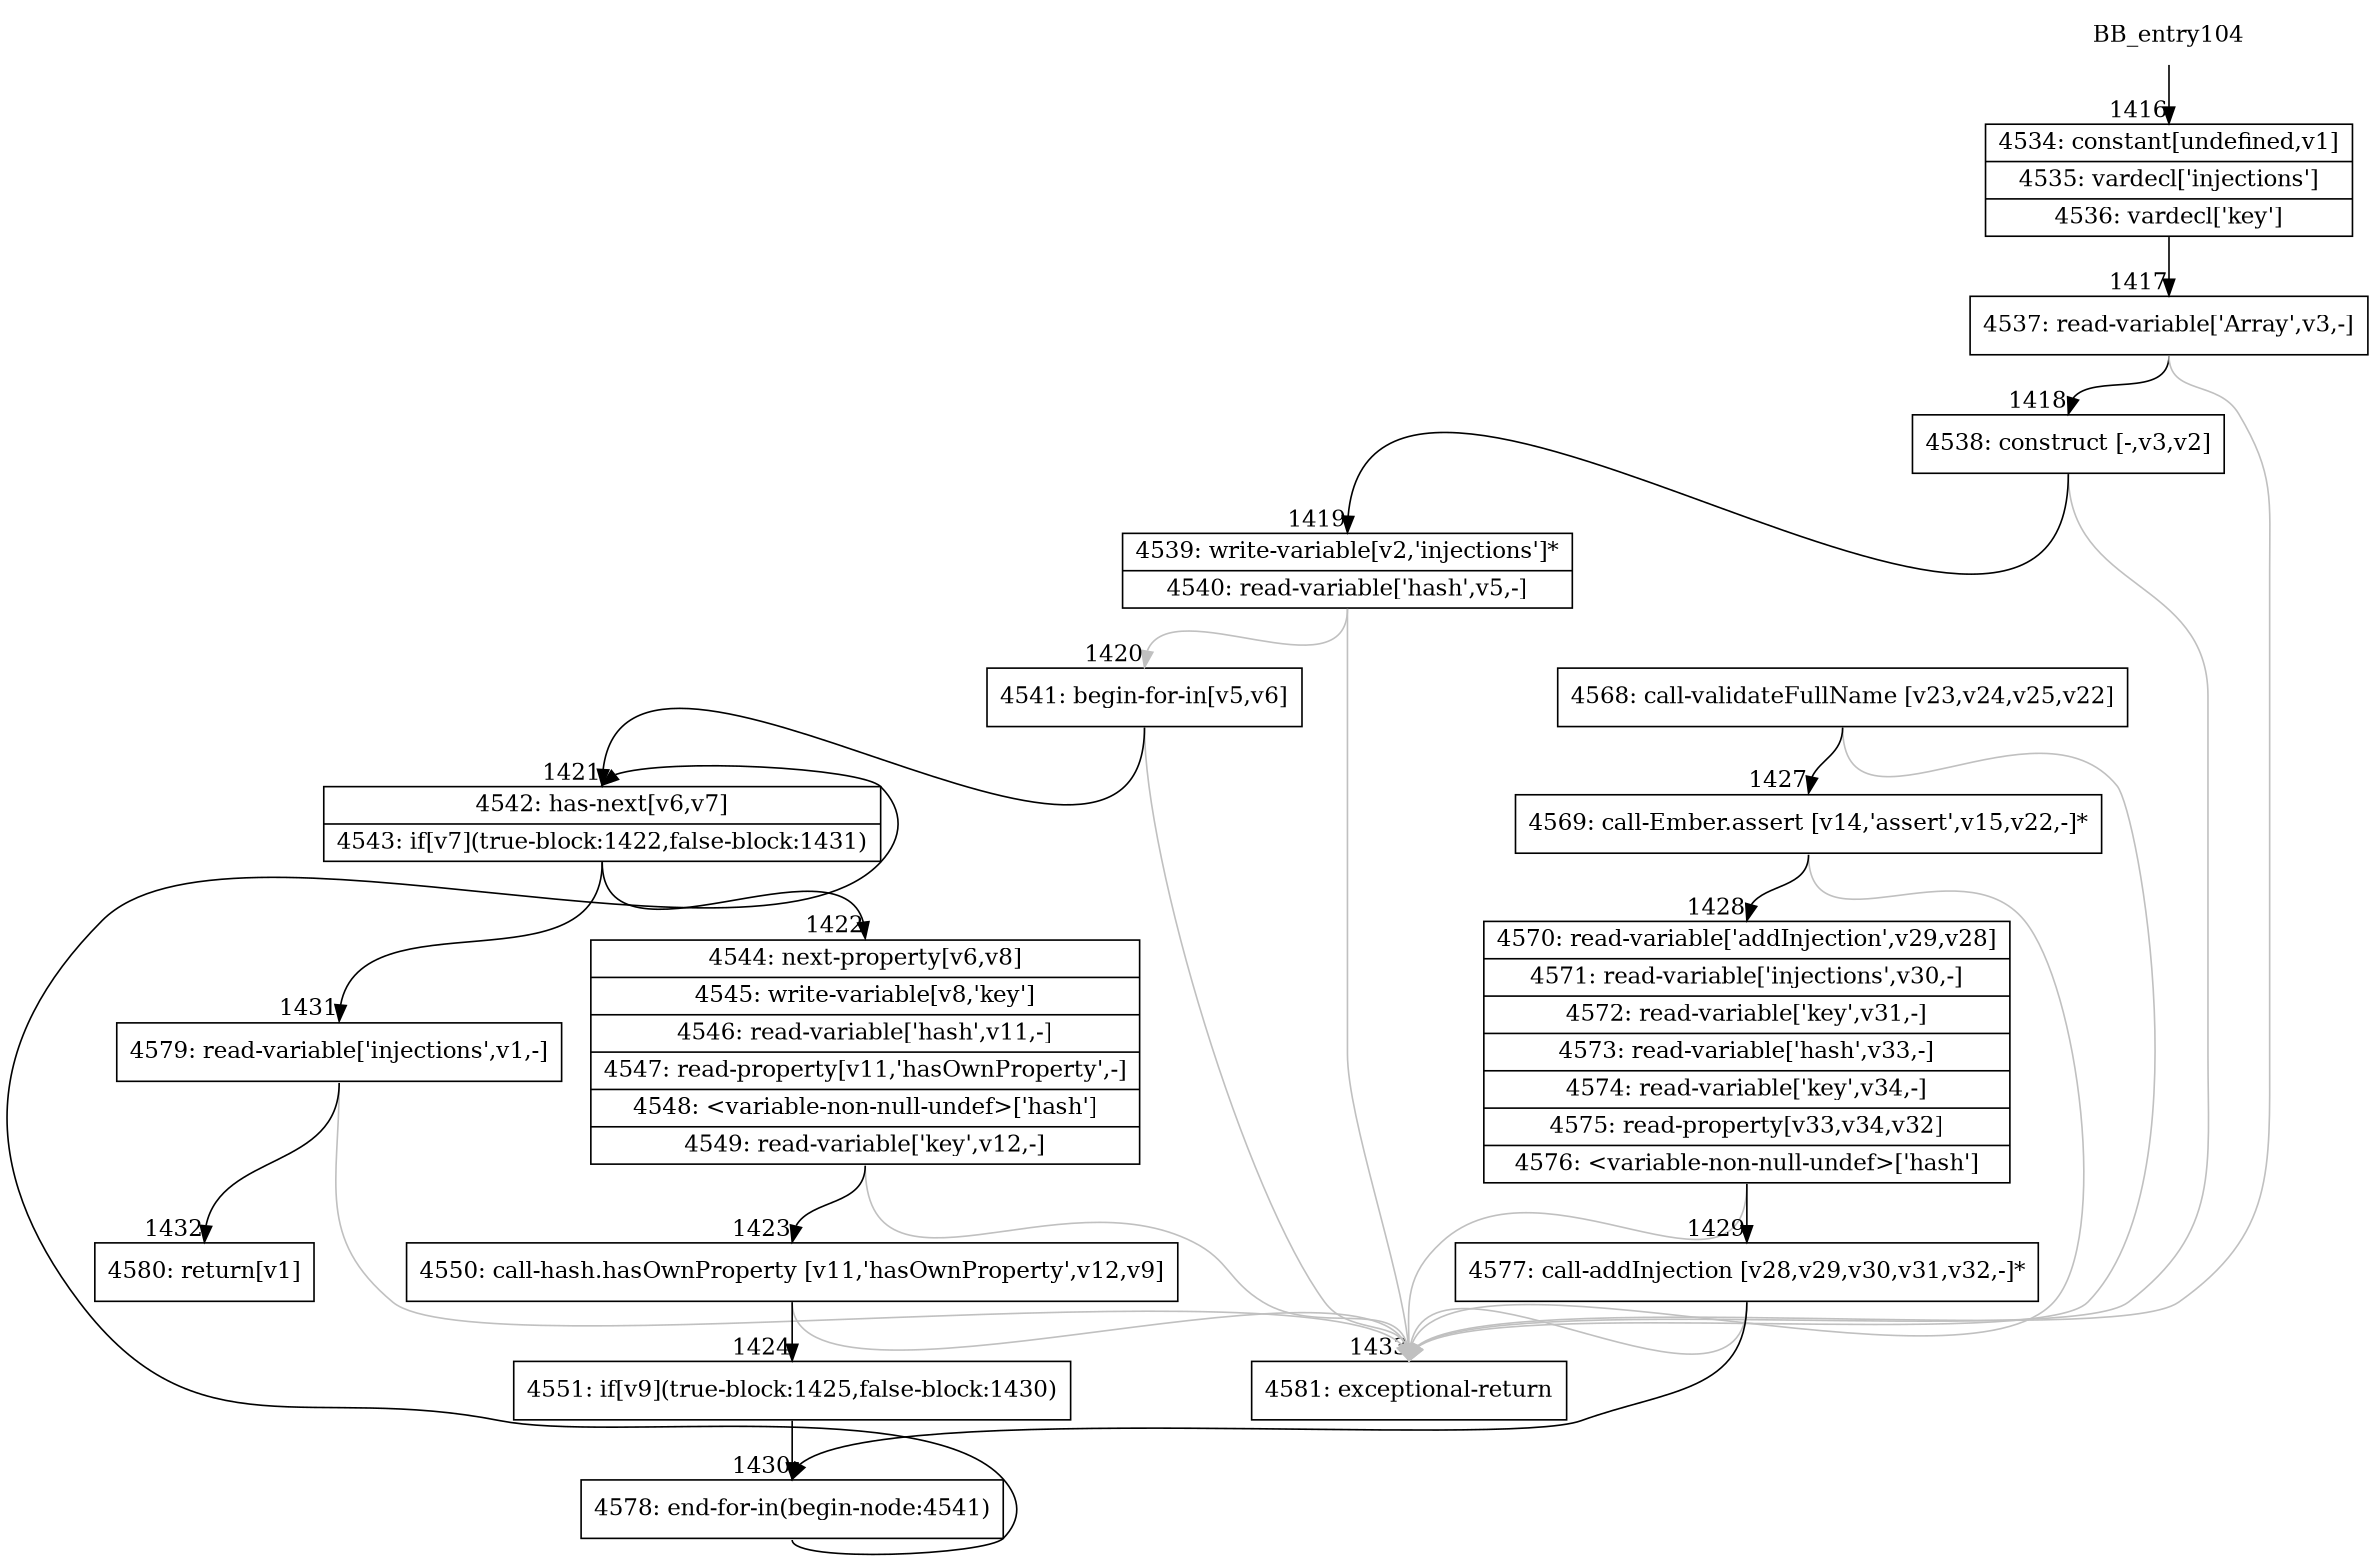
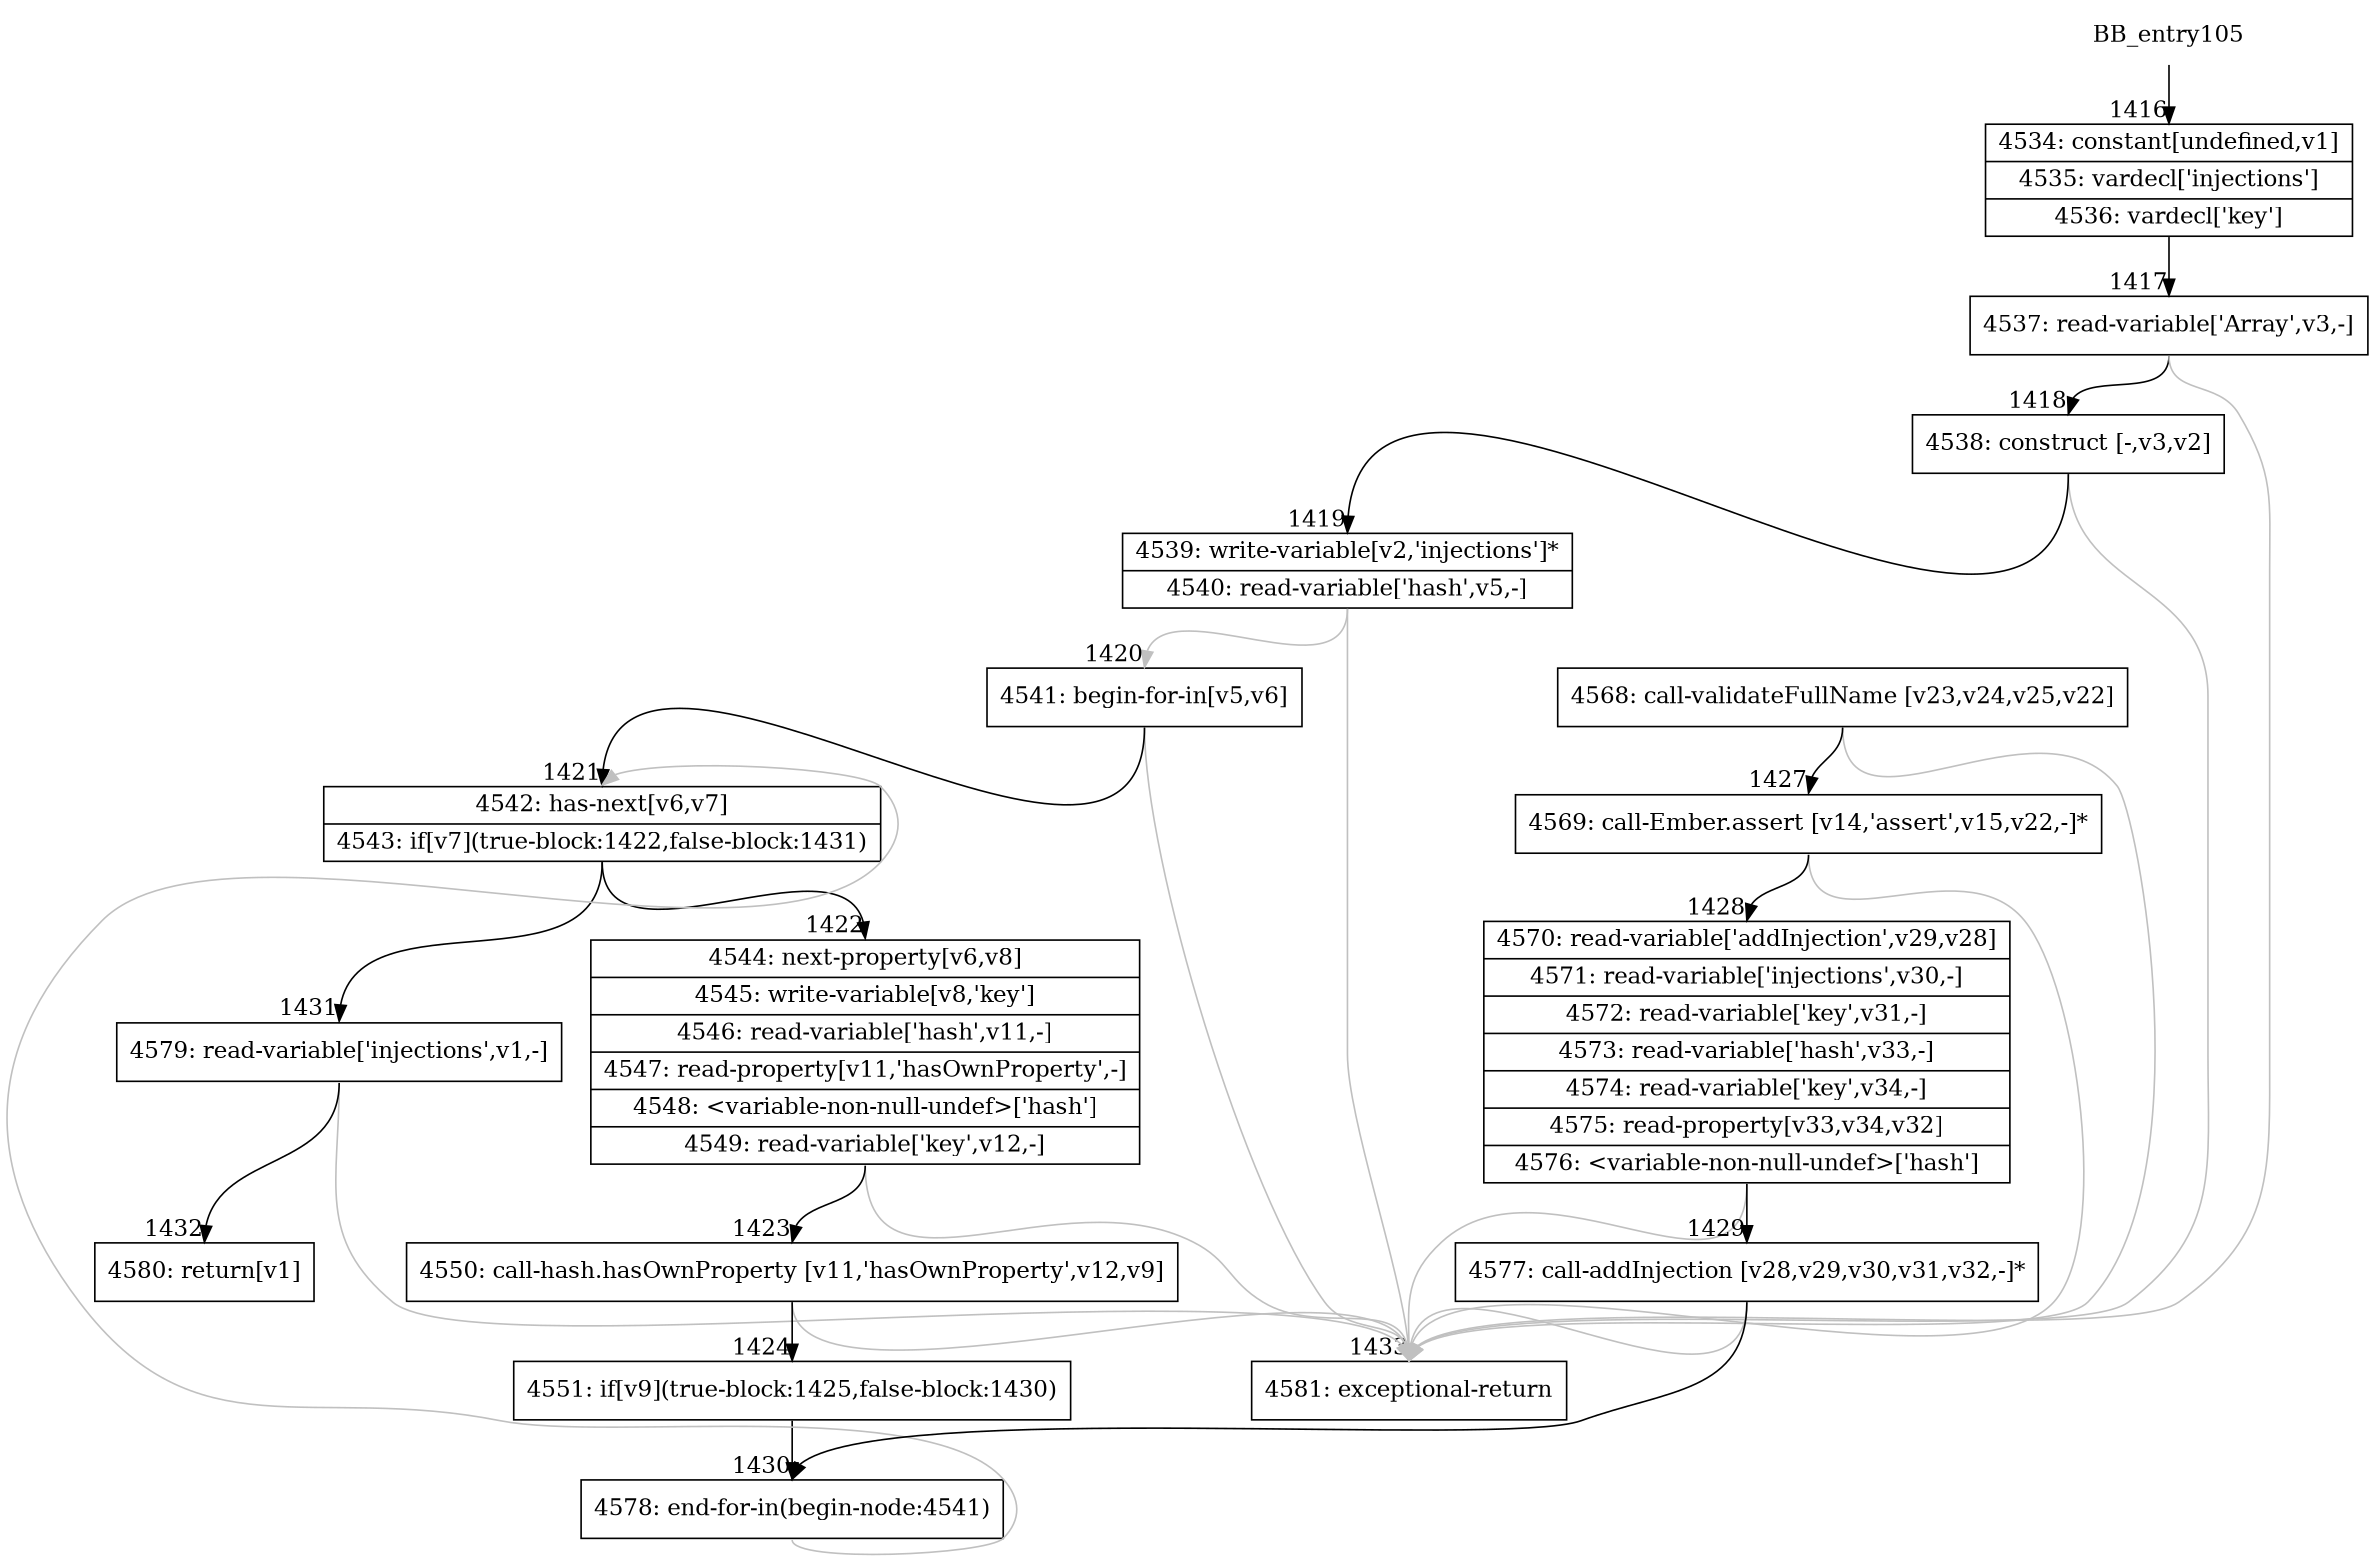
  digraph {
    rankdir=TD
    node [shape=record]
    edge [headport=n tailport=s]
-   BB_entry105 [shape=none label=BB_entry104]
+   BB_entry105 [shape=none]
    n2 [label="{4534: constant[undefined,v1]|4535: vardecl['injections']|4536: vardecl['key']}"]
    n3 [label="{4537: read-variable['Array',v3,-]}"]
    n4 [label="{4538: construct [-,v3,v2]}"]
    n5 [label="{4581: exceptional-return}"]
    n6 [label="{4539: write-variable[v2,'injections']*|4540: read-variable['hash',v5,-]}"]
    n7 [label="{4541: begin-for-in[v5,v6]}"]
    n8 [label="{4542: has-next[v6,v7]|4543: if[v7](true-block:1422,false-block:1431)}"]
    n9 [label="{4544: next-property[v6,v8]|4545: write-variable[v8,'key']|4546: read-variable['hash',v11,-]|4547: read-property[v11,'hasOwnProperty',-]|4548: \<variable-non-null-undef\>['hash']|4549: read-variable['key',v12,-]}"]
    n10 [label="{4579: read-variable['injections',v1,-]}"]
    n11 [label="{4550: call-hash.hasOwnProperty [v11,'hasOwnProperty',v12,v9]}"]
    n12 [label="{4580: return[v1]}"]
    n13 [label="{4551: if[v9](true-block:1425,false-block:1430)}"]
    n14 [label="{4578: end-for-in(begin-node:4541)}"]
    n15 [label="{4568: call-validateFullName [v23,v24,v25,v22]}"]
    n16 [label="{4569: call-Ember.assert [v14,'assert',v15,v22,-]*}"]
    n17 [label="{4570: read-variable['addInjection',v29,v28]|4571: read-variable['injections',v30,-]|4572: read-variable['key',v31,-]|4573: read-variable['hash',v33,-]|4574: read-variable['key',v34,-]|4575: read-property[v33,v34,v32]|4576: \<variable-non-null-undef\>['hash']}"]
    n18 [label="{4577: call-addInjection [v28,v29,v30,v31,v32,-]*}"]
    BB_entry105 -> n2 [headlabel="    1416"]
    n2 -> n3 [headlabel="      1417"]
    n3 -> n4 [headlabel="      1418"]
    n3 -> n5 [color=gray headlabel="      1433"]
    n4 -> n5 [color=gray]
    n4 -> n6 [headlabel="      1419"]
    n6 -> n5 [color=gray]
    n6 -> n7 [color=gray headlabel="      1420"]
    n7 -> n5 [color=gray]
    n7 -> n8 [headlabel="      1421"]
    n8 -> n9 [headlabel="      1422"]
    n8 -> n10 [headlabel="      1431"]
    n9 -> n5 [color=gray]
    n9 -> n11 [headlabel="      1423"]
    n10 -> n5 [color=gray]
    n10 -> n12 [headlabel="      1432"]
    n11 -> n5 [color=gray]
    n11 -> n13 [headlabel="      1424"]
    n13 -> n14 [headlabel="      1430"]
-   n14 -> n8
+   n14 -> n8 [color=gray]
    n15 -> n5 [color=gray]
    n15 -> n16 [headlabel="      1427"]
    n16 -> n5 [color=gray]
    n16 -> n17 [headlabel="      1428"]
    n17 -> n5 [color=gray]
    n17 -> n18 [headlabel="      1429"]
    n18 -> n5 [color=gray]
    n18 -> n14
  }
